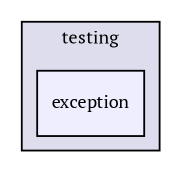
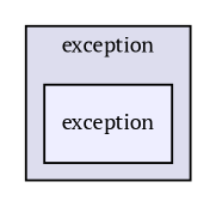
  digraph {
    compound=true
    fontname="PT Serif"
    n1 [fillcolor="#eeeeff" fontname="PT Serif" fontsize=10 label=exception pencolor=black shape=box style=filled]
    subgraph cluster_1 {
      bgcolor="#ddddee"
      fontsize=10
-     label=testing
+     label=exception
      pencolor=black
      n1
    }
  }
